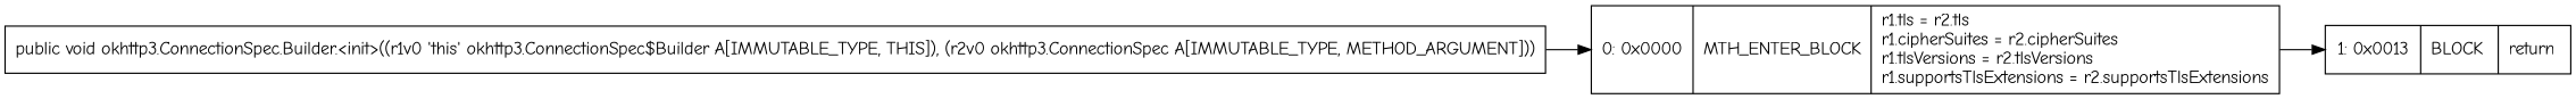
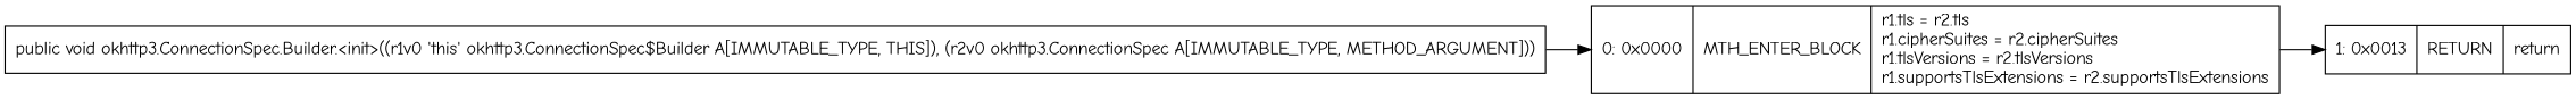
  digraph {
    rankdir=LR
    fontname="Comic Neue"
    node [shape=record fontname="Comic Neue"]
    edge [fontname="Comic Neue"]
    n1 [label="{0\:\ 0x0000|MTH_ENTER_BLOCK\l|r1.tls = r2.tls\lr1.cipherSuites = r2.cipherSuites\lr1.tlsVersions = r2.tlsVersions\lr1.supportsTlsExtensions = r2.supportsTlsExtensions\l}"]
-   n2 [label="{1\:\ 0x0013|BLOCK\l|return\l}"]
+   n2 [label="{1\:\ 0x0013|RETURN\l|return\l}"]
    n3 [label="{public void okhttp3.ConnectionSpec.Builder.\<init\>((r1v0 'this' okhttp3.ConnectionSpec$Builder A[IMMUTABLE_TYPE, THIS]), (r2v0 okhttp3.ConnectionSpec A[IMMUTABLE_TYPE, METHOD_ARGUMENT])) }"]
    n1 -> n2
    n3 -> n1
  }
